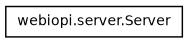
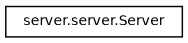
  digraph {
    rankdir=TB
-   n1 [color=black fillcolor=white fontname=Helvetica fontsize=10 height=0.2 label="webiopi.server.Server" shape=record style=filled width=0.4]
+   n1 [color=black fillcolor=white fontname=Helvetica fontsize=10 height=0.2 label="server.server.Server" shape=record style=filled width=0.4]
  }
